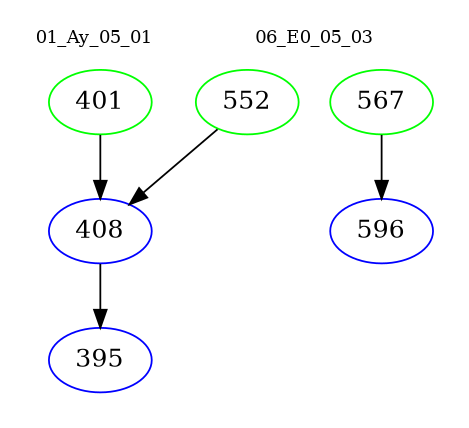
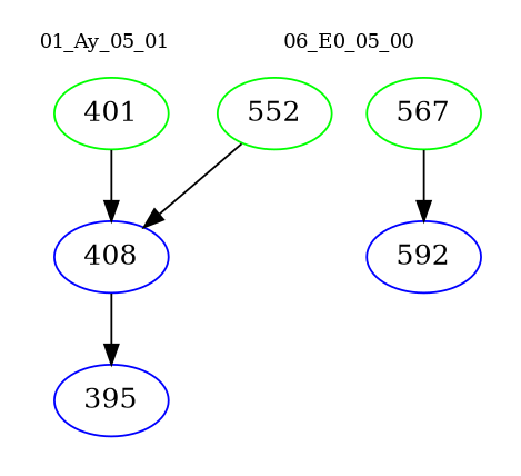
  digraph {
    node [color=green]
    edge [color=black]
    n1 [label=401]
    n2 [color=blue label=408]
    n3 [color=blue label=395]
    n4 [label=552]
    n5 [label=567]
-   n6 [color=blue label=596]
+   n6 [color=blue label=592]
    subgraph cluster_1 {
      color=white
      fontsize=10
      label="01_Ay_05_01"
      n1
      n2
      n3
    }
    subgraph cluster_2 {
      color=white
      fontsize=10
-     label="06_E0_05_03"
+     label="06_E0_05_00"
      n4
      n5
      n6
    }
    n1 -> n2
    n2 -> n3
    n4 -> n2
    n5 -> n6
  }
